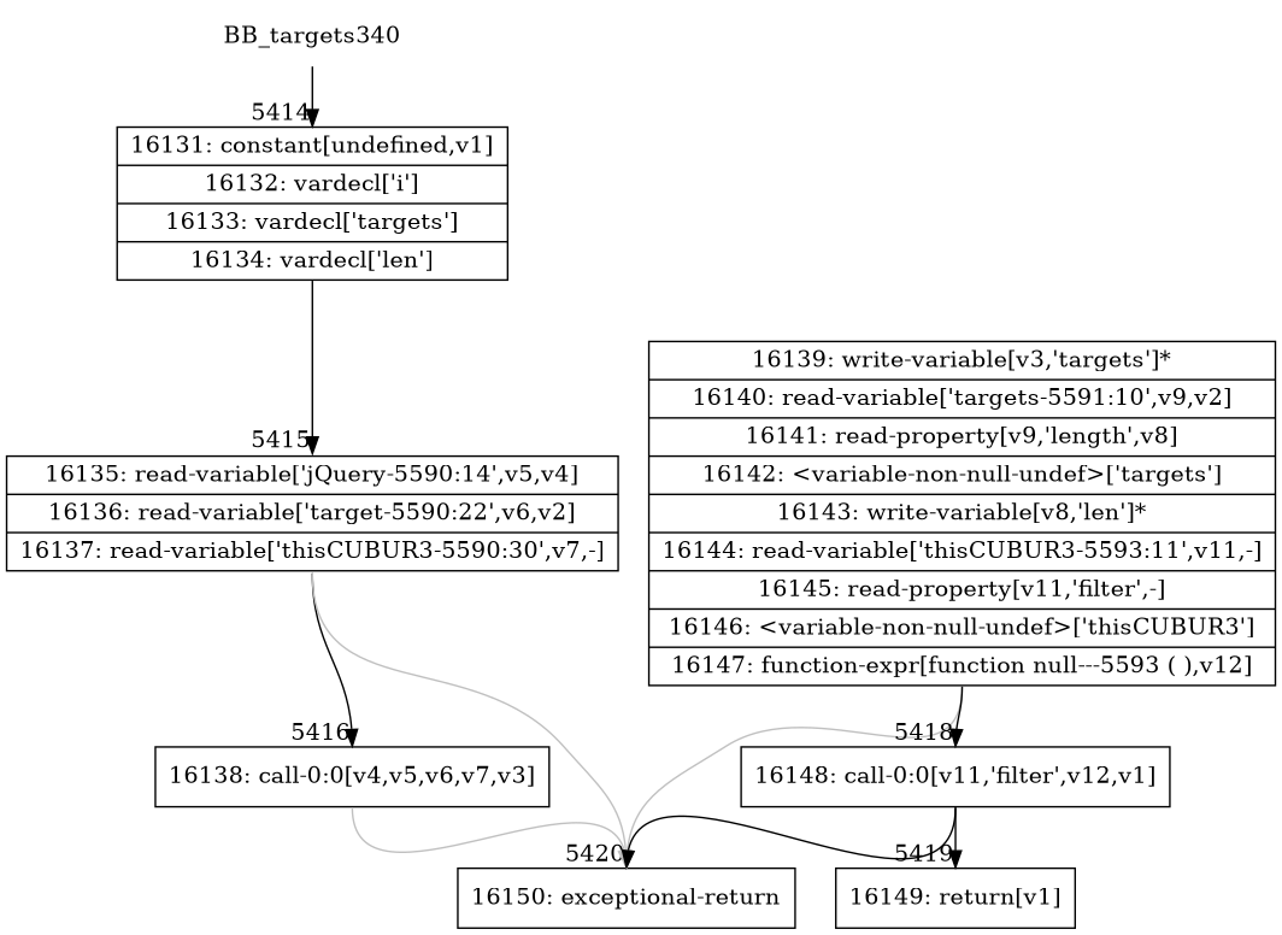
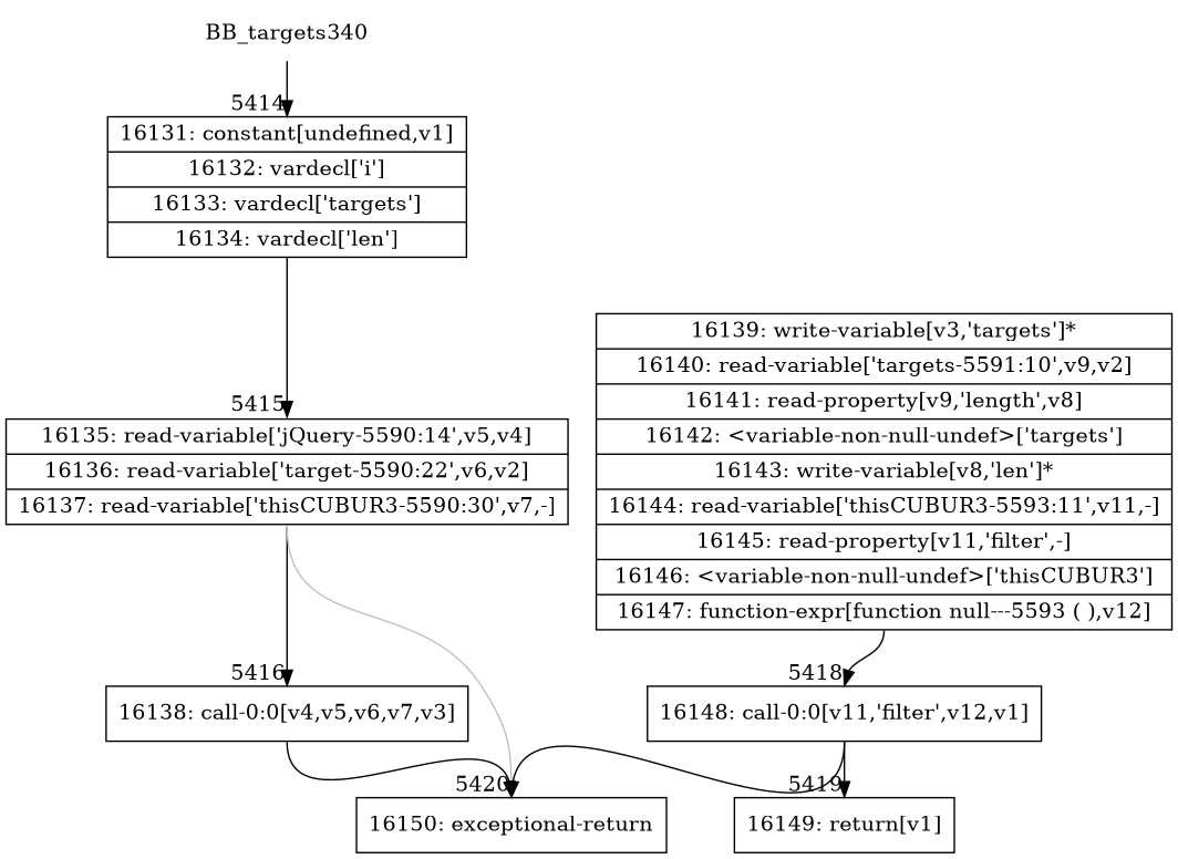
  digraph {
    rankdir=TD
    node [shape=record]
    edge [headport=n tailport=s]
    n1 [label=BB_targets340 shape=none]
    n2 [label="{16131: constant[undefined,v1]|16132: vardecl['i']|16133: vardecl['targets']|16134: vardecl['len']}"]
    n3 [label="{16135: read-variable['jQuery-5590:14',v5,v4]|16136: read-variable['target-5590:22',v6,v2]|16137: read-variable['thisCUBUR3-5590:30',v7,-]}"]
    n4 [label="{16138: call-0:0[v4,v5,v6,v7,v3]}"]
    n5 [label="{16150: exceptional-return}"]
    n6 [label="{16139: write-variable[v3,'targets']*|16140: read-variable['targets-5591:10',v9,v2]|16141: read-property[v9,'length',v8]|16142: \<variable-non-null-undef\>['targets']|16143: write-variable[v8,'len']*|16144: read-variable['thisCUBUR3-5593:11',v11,-]|16145: read-property[v11,'filter',-]|16146: \<variable-non-null-undef\>['thisCUBUR3']|16147: function-expr[function null---5593 ( ),v12]}"]
    n7 [label="{16148: call-0:0[v11,'filter',v12,v1]}"]
    n8 [label="{16149: return[v1]}"]
    n1 -> n2 [headlabel="    5414"]
    n2 -> n3 [headlabel="      5415"]
    n3 -> n4 [headlabel="      5416"]
    n3 -> n5 [color=gray headlabel="      5420"]
-   n4 -> n5 [color=gray]
-   n6 -> n5 [color=gray]
+   n4 -> n5 [color=black]
    n6 -> n7 [headlabel="      5418"]
    n7 -> n5 [color=black]
    n7 -> n8 [headlabel="      5419"]
  }
